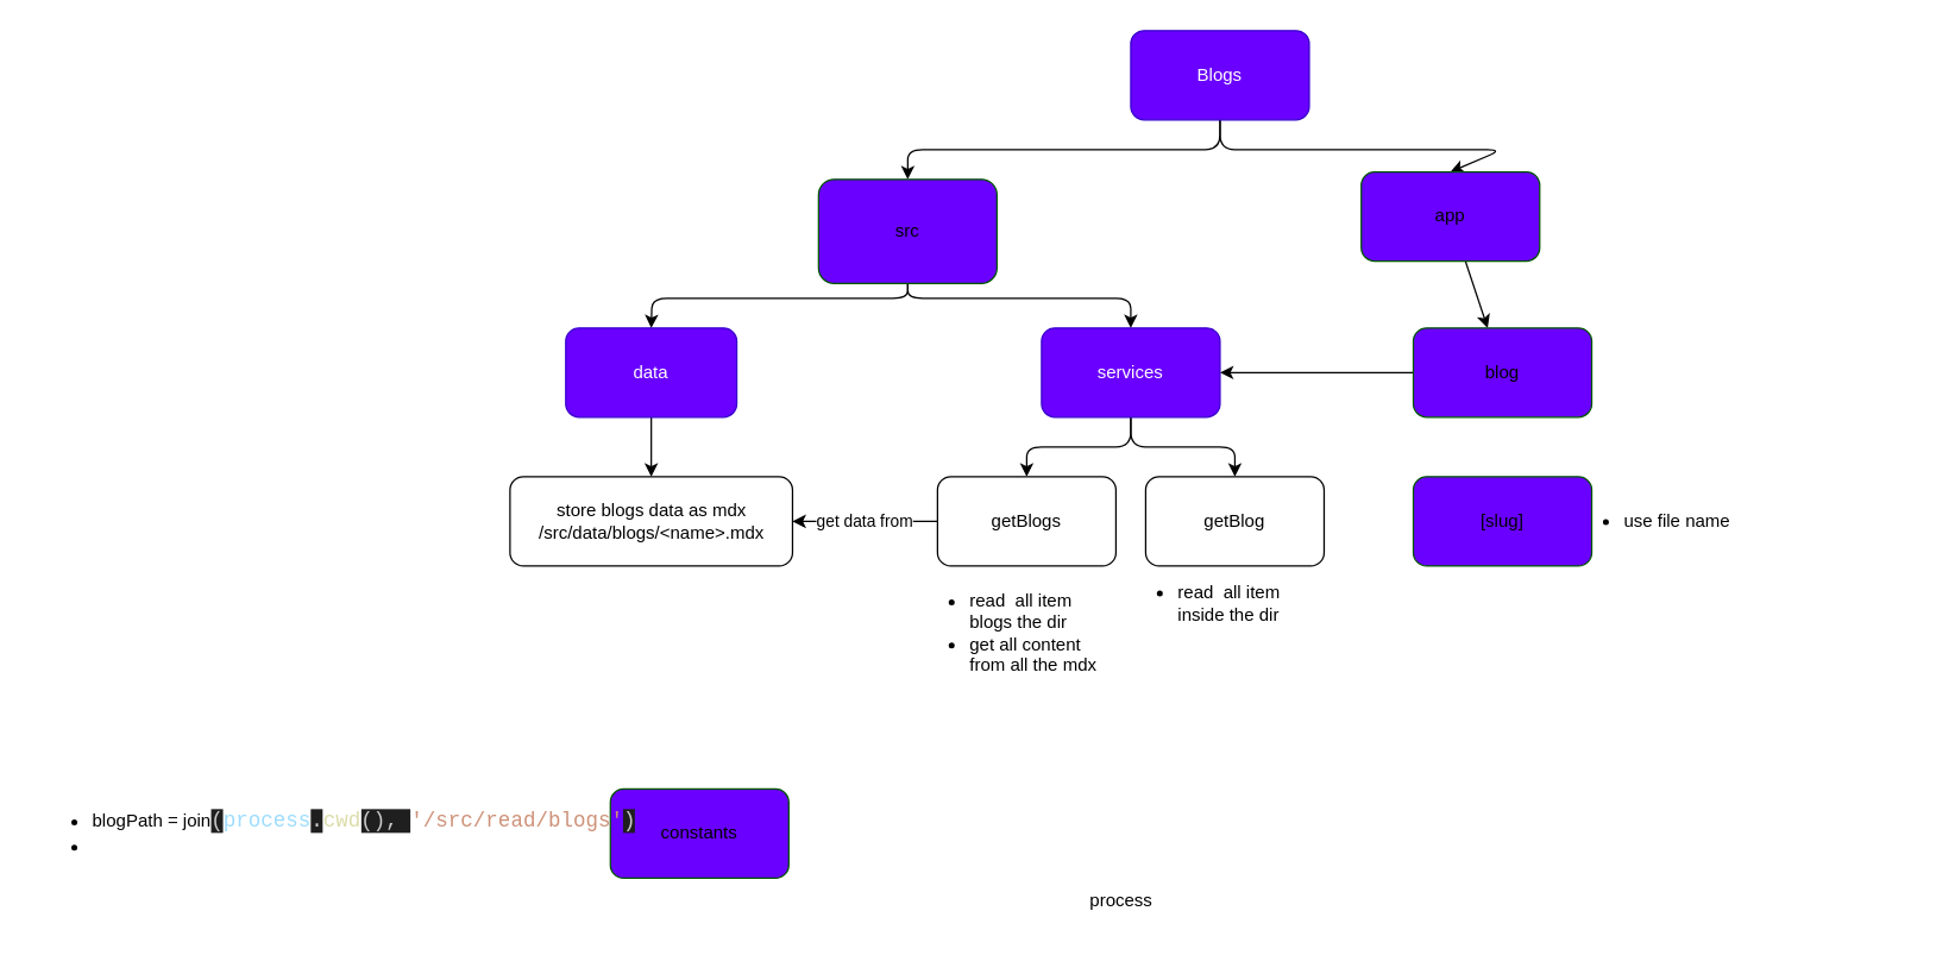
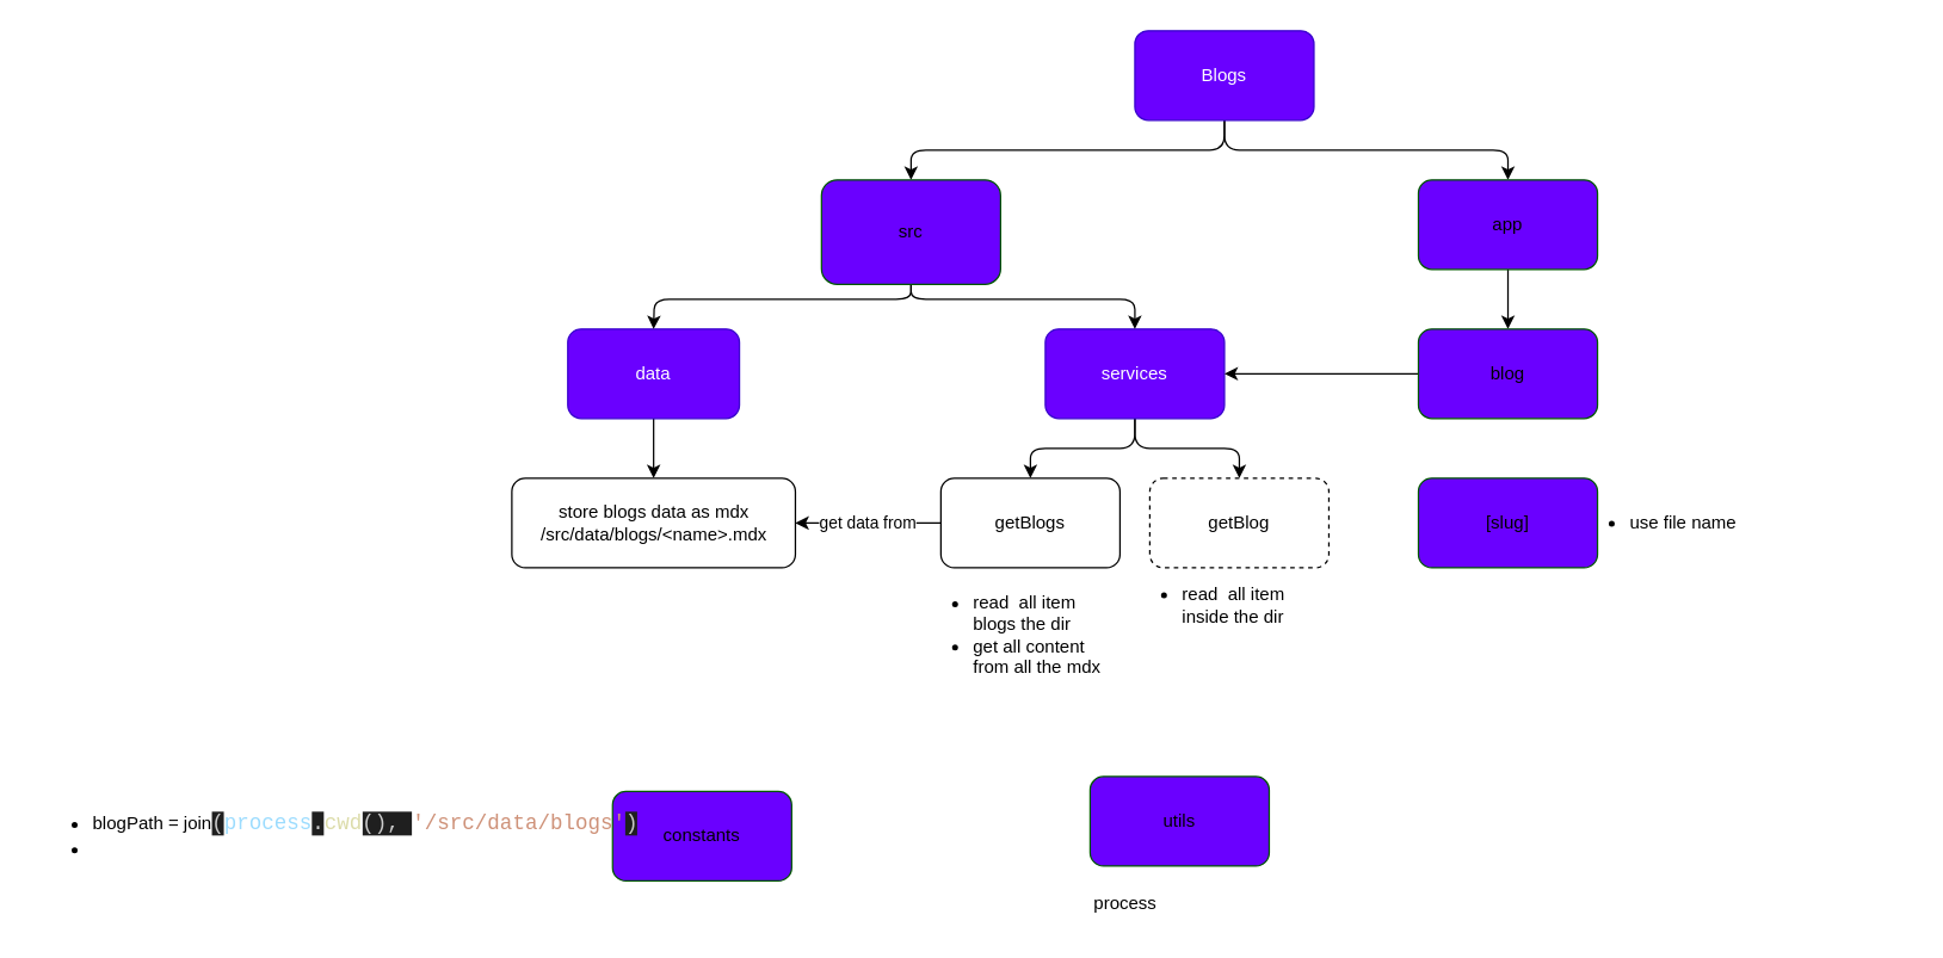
  <mxCell id="0" />
  <mxCell id="1" parent="0" />
  <mxCell id="2" style="edgeStyle=none;html=1;entryX=0.5;entryY=0;entryDx=0;entryDy=0;" parent="1" source="4" target="15" edge="1"><mxGeometry relative="1" as="geometry"><Array as="points"><mxPoint x="820" y="100" /><mxPoint x="610" y="100" /></Array></mxGeometry></mxCell>
  <mxCell id="3" style="edgeStyle=none;html=1;entryX=0.5;entryY=0;entryDx=0;entryDy=0;" parent="1" source="4" target="17" edge="1"><mxGeometry relative="1" as="geometry"><Array as="points"><mxPoint x="820" y="100" /><mxPoint x="1010" y="100" /></Array></mxGeometry></mxCell>
  <mxCell id="4" value="Blogs" style="rounded=1;whiteSpace=wrap;html=1;strokeColor=#3700CC;fillColor=#6a00ff;gradientDirection=north;fontColor=#ffffff;fillStyle=solid;" parent="1" vertex="1"><mxGeometry x="760" y="20" width="120" height="60" as="geometry" /></mxCell>
  <mxCell id="5" value="" style="edgeStyle=none;html=1;entryX=0.5;entryY=0;entryDx=0;entryDy=0;" parent="1" source="7" target="9" edge="1"><mxGeometry relative="1" as="geometry"><Array as="points"><mxPoint x="760" y="300" /><mxPoint x="690" y="300" /></Array></mxGeometry></mxCell>
  <mxCell id="6" style="edgeStyle=none;html=1;entryX=0.5;entryY=0;entryDx=0;entryDy=0;" parent="1" source="7" target="23" edge="1"><mxGeometry relative="1" as="geometry"><Array as="points"><mxPoint x="760" y="300" /><mxPoint x="830" y="300" /></Array></mxGeometry></mxCell>
  <mxCell id="7" value="services" style="rounded=1;whiteSpace=wrap;html=1;strokeColor=#3700CC;fillColor=#6a00ff;gradientDirection=north;fontColor=#ffffff;fillStyle=solid;" parent="1" vertex="1"><mxGeometry x="700" y="220" width="120" height="60" as="geometry" /></mxCell>
  <mxCell id="8" value="get data from" style="edgeStyle=none;html=1;exitX=0;exitY=0.5;exitDx=0;exitDy=0;entryX=1;entryY=0.5;entryDx=0;entryDy=0;" parent="1" source="9" target="12" edge="1"><mxGeometry relative="1" as="geometry" /></mxCell>
  <mxCell id="9" value="&lt;div style=&quot;&quot;&gt;&lt;span style=&quot;background-color: initial;&quot;&gt;getBlogs&lt;/span&gt;&lt;/div&gt;" style="rounded=1;whiteSpace=wrap;html=1;gradientDirection=north;fillStyle=solid;align=center;" parent="1" vertex="1"><mxGeometry x="630" y="320" width="120" height="60" as="geometry" /></mxCell>
  <mxCell id="10" style="edgeStyle=none;html=1;entryX=0.5;entryY=0;entryDx=0;entryDy=0;" parent="1" source="11" target="12" edge="1"><mxGeometry relative="1" as="geometry" /></mxCell>
  <mxCell id="11" value="data" style="rounded=1;whiteSpace=wrap;html=1;strokeColor=#3700CC;fillColor=#6A00FF;gradientDirection=north;fontColor=#ffffff;fillStyle=solid;" parent="1" vertex="1"><mxGeometry x="380" y="220" width="115" height="60" as="geometry" /></mxCell>
  <mxCell id="12" value="store blogs data as mdx&lt;br&gt;/src/data/blogs/&amp;lt;name&amp;gt;.mdx" style="rounded=1;whiteSpace=wrap;html=1;fillStyle=solid;gradientDirection=north;" parent="1" vertex="1"><mxGeometry x="342.5" y="320" width="190" height="60" as="geometry" /></mxCell>
  <mxCell id="13" style="edgeStyle=none;html=1;entryX=0.5;entryY=0;entryDx=0;entryDy=0;" parent="1" source="15" target="11" edge="1"><mxGeometry relative="1" as="geometry"><Array as="points"><mxPoint x="610" y="200" /><mxPoint x="438" y="200" /></Array></mxGeometry></mxCell>
  <mxCell id="14" style="edgeStyle=none;html=1;entryX=0.5;entryY=0;entryDx=0;entryDy=0;" parent="1" source="15" target="7" edge="1"><mxGeometry relative="1" as="geometry"><Array as="points"><mxPoint x="610" y="200" /><mxPoint x="690" y="200" /><mxPoint x="760" y="200" /></Array></mxGeometry></mxCell>
  <mxCell id="15" value="src" style="rounded=1;whiteSpace=wrap;html=1;fillStyle=solid;strokeColor=#005700;fillColor=#6A00FF;gradientColor=none;gradientDirection=north;" parent="1" vertex="1"><mxGeometry x="550" y="120" width="120" height="70" as="geometry" /></mxCell>
  <mxCell id="16" value="" style="edgeStyle=none;html=1;" parent="1" source="17" target="20" edge="1"><mxGeometry relative="1" as="geometry" /></mxCell>
- <mxCell id="17" value="app" style="rounded=1;whiteSpace=wrap;html=1;fillStyle=solid;strokeColor=#005700;fillColor=#6A00FF;gradientColor=none;gradientDirection=north;" parent="1" vertex="1"><mxGeometry x="915" y="115" width="120" height="60" as="geometry" /></mxCell>
+ <mxCell id="17" value="app" style="rounded=1;whiteSpace=wrap;html=1;fillStyle=solid;strokeColor=#005700;fillColor=#6A00FF;gradientColor=none;gradientDirection=north;" parent="1" vertex="1"><mxGeometry x="950" y="120" width="120" height="60" as="geometry" /></mxCell>
  <mxCell id="18" value="&lt;ul&gt;&lt;li&gt;read&amp;nbsp; all item blogs the dir&lt;/li&gt;&lt;li&gt;get all content from all the mdx&lt;/li&gt;&lt;/ul&gt;" style="text;html=1;strokeColor=none;fillColor=none;align=left;verticalAlign=middle;whiteSpace=wrap;rounded=0;fillStyle=solid;" parent="1" vertex="1"><mxGeometry x="610" y="410" width="130" height="30" as="geometry" /></mxCell>
  <mxCell id="19" value="" style="edgeStyle=none;html=1;" parent="1" source="20" target="7" edge="1"><mxGeometry relative="1" as="geometry" /></mxCell>
  <mxCell id="20" value="blog" style="rounded=1;whiteSpace=wrap;html=1;fillStyle=solid;strokeColor=#005700;fillColor=#6A00FF;gradientColor=none;gradientDirection=north;" parent="1" vertex="1"><mxGeometry x="950" y="220" width="120" height="60" as="geometry" /></mxCell>
  <mxCell id="21" value="[slug]" style="rounded=1;whiteSpace=wrap;html=1;fillStyle=solid;strokeColor=#005700;fillColor=#6A00FF;gradientColor=none;gradientDirection=north;" parent="1" vertex="1"><mxGeometry x="950" y="320" width="120" height="60" as="geometry" /></mxCell>
  <mxCell id="22" value="&lt;ul&gt;&lt;li&gt;use file name&lt;/li&gt;&lt;/ul&gt;" style="text;html=1;strokeColor=none;fillColor=none;align=left;verticalAlign=middle;whiteSpace=wrap;rounded=0;fillStyle=solid;" parent="1" vertex="1"><mxGeometry x="1050" y="335" width="230" height="30" as="geometry" /></mxCell>
- <mxCell id="23" value="&lt;div style=&quot;&quot;&gt;&lt;span style=&quot;background-color: initial;&quot;&gt;getBlog&lt;/span&gt;&lt;/div&gt;" style="rounded=1;whiteSpace=wrap;html=1;gradientDirection=north;fillStyle=solid;align=center;" parent="1" vertex="1"><mxGeometry x="770" y="320" width="120" height="60" as="geometry" /></mxCell>
+ <mxCell id="23" value="&lt;div style=&quot;&quot;&gt;&lt;span style=&quot;background-color: initial;&quot;&gt;getBlog&lt;/span&gt;&lt;/div&gt;" style="rounded=1;whiteSpace=wrap;html=1;gradientDirection=north;fillStyle=solid;align=center;dashed=1;" parent="1" vertex="1"><mxGeometry x="770" y="320" width="120" height="60" as="geometry" /></mxCell>
  <mxCell id="24" value="&lt;ul&gt;&lt;li&gt;read&amp;nbsp; all item inside the dir&lt;/li&gt;&lt;/ul&gt;" style="text;html=1;strokeColor=none;fillColor=none;align=left;verticalAlign=middle;whiteSpace=wrap;rounded=0;fillStyle=solid;" parent="1" vertex="1"><mxGeometry x="750" y="390" width="130" height="30" as="geometry" /></mxCell>
  <mxCell id="25" value="constants" style="rounded=1;whiteSpace=wrap;html=1;fillStyle=solid;strokeColor=#005700;fillColor=#6A00FF;gradientColor=none;gradientDirection=north;" parent="1" vertex="1"><mxGeometry x="410" y="530" width="120" height="60" as="geometry" /></mxCell>
- <mxCell id="27" value="&lt;ul&gt;&lt;li&gt;blogPath = join&lt;span style=&quot;background-color: rgb(31, 31, 31); color: rgb(204, 204, 204); font-family: Consolas, &amp;quot;Courier New&amp;quot;, monospace; font-size: 14px;&quot;&gt;(&lt;/span&gt;&lt;span style=&quot;font-family: Consolas, &amp;quot;Courier New&amp;quot;, monospace; font-size: 14px; color: rgb(156, 220, 254);&quot;&gt;process&lt;/span&gt;&lt;span style=&quot;background-color: rgb(31, 31, 31); color: rgb(204, 204, 204); font-family: Consolas, &amp;quot;Courier New&amp;quot;, monospace; font-size: 14px;&quot;&gt;.&lt;/span&gt;&lt;span style=&quot;font-family: Consolas, &amp;quot;Courier New&amp;quot;, monospace; font-size: 14px; color: rgb(220, 220, 170);&quot;&gt;cwd&lt;/span&gt;&lt;span style=&quot;background-color: rgb(31, 31, 31); color: rgb(204, 204, 204); font-family: Consolas, &amp;quot;Courier New&amp;quot;, monospace; font-size: 14px;&quot;&gt;(), &lt;/span&gt;&lt;span style=&quot;font-family: Consolas, &amp;quot;Courier New&amp;quot;, monospace; font-size: 14px; color: rgb(206, 145, 120);&quot;&gt;'/src/read/blogs'&lt;/span&gt;&lt;span style=&quot;background-color: rgb(31, 31, 31); color: rgb(204, 204, 204); font-family: Consolas, &amp;quot;Courier New&amp;quot;, monospace; font-size: 14px;&quot;&gt;)&lt;/span&gt;&lt;/li&gt;&lt;li&gt;&lt;span style=&quot;background-color: rgb(31, 31, 31); color: rgb(204, 204, 204); font-family: Consolas, &amp;quot;Courier New&amp;quot;, monospace; font-size: 14px;&quot;&gt;&lt;br&gt;&lt;/span&gt;&lt;/li&gt;&lt;/ul&gt;" style="text;html=1;align=left;verticalAlign=middle;resizable=0;points=[];autosize=1;strokeColor=none;fillColor=none;" parent="1" vertex="1"><mxGeometry x="20" y="520" width="400" height="80" as="geometry" /></mxCell>
+ <mxCell id="26" value="utils" style="rounded=1;whiteSpace=wrap;html=1;fillStyle=solid;strokeColor=#005700;fillColor=#6A00FF;gradientColor=none;gradientDirection=north;" parent="1" vertex="1"><mxGeometry x="730" y="520" width="120" height="60" as="geometry" /></mxCell>
+ <mxCell id="27" value="&lt;ul&gt;&lt;li&gt;blogPath = join&lt;span style=&quot;background-color: rgb(31, 31, 31); color: rgb(204, 204, 204); font-family: Consolas, &amp;quot;Courier New&amp;quot;, monospace; font-size: 14px;&quot;&gt;(&lt;/span&gt;&lt;span style=&quot;font-family: Consolas, &amp;quot;Courier New&amp;quot;, monospace; font-size: 14px; color: rgb(156, 220, 254);&quot;&gt;process&lt;/span&gt;&lt;span style=&quot;background-color: rgb(31, 31, 31); color: rgb(204, 204, 204); font-family: Consolas, &amp;quot;Courier New&amp;quot;, monospace; font-size: 14px;&quot;&gt;.&lt;/span&gt;&lt;span style=&quot;font-family: Consolas, &amp;quot;Courier New&amp;quot;, monospace; font-size: 14px; color: rgb(220, 220, 170);&quot;&gt;cwd&lt;/span&gt;&lt;span style=&quot;background-color: rgb(31, 31, 31); color: rgb(204, 204, 204); font-family: Consolas, &amp;quot;Courier New&amp;quot;, monospace; font-size: 14px;&quot;&gt;(), &lt;/span&gt;&lt;span style=&quot;font-family: Consolas, &amp;quot;Courier New&amp;quot;, monospace; font-size: 14px; color: rgb(206, 145, 120);&quot;&gt;'/src/data/blogs'&lt;/span&gt;&lt;span style=&quot;background-color: rgb(31, 31, 31); color: rgb(204, 204, 204); font-family: Consolas, &amp;quot;Courier New&amp;quot;, monospace; font-size: 14px;&quot;&gt;)&lt;/span&gt;&lt;/li&gt;&lt;li&gt;&lt;span style=&quot;background-color: rgb(31, 31, 31); color: rgb(204, 204, 204); font-family: Consolas, &amp;quot;Courier New&amp;quot;, monospace; font-size: 14px;&quot;&gt;&lt;br&gt;&lt;/span&gt;&lt;/li&gt;&lt;/ul&gt;" style="text;html=1;align=left;verticalAlign=middle;resizable=0;points=[];autosize=1;strokeColor=none;fillColor=none;" parent="1" vertex="1"><mxGeometry x="20" y="520" width="400" height="80" as="geometry" /></mxCell>
  <mxCell id="28" value="process&amp;nbsp;" style="text;html=1;align=center;verticalAlign=middle;resizable=0;points=[];autosize=1;strokeColor=none;fillColor=none;" parent="1" vertex="1"><mxGeometry x="720" y="590" width="70" height="30" as="geometry" /></mxCell>
